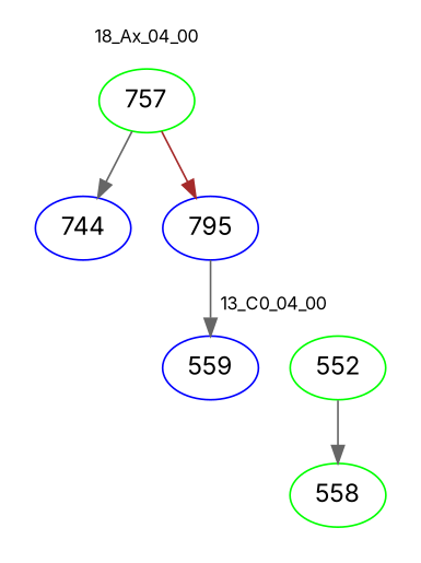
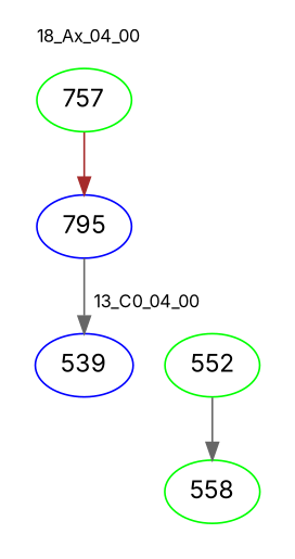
  digraph {
    fontname=Inter
    node [color=green fontname=Inter]
    edge [color=gray40 fontname=Inter]
    n1 [label=757]
-   n2 [color=blue label=744]
    n3 [color=blue label=795]
    n4 [label=552]
-   n5 [color=blue label=559]
+   n5 [color=blue label=539]
    n6 [label=558]
    subgraph cluster_1 {
      color=white
      fontsize=10
      label="18_Ax_04_00"
      n1
-     n2
      n3
    }
    subgraph cluster_2 {
      color=white
      fontsize=10
      label="13_C0_04_00"
      n4
      n5
      n6
    }
-   n1 -> n2
    n1 -> n3 [color=brown]
    n3 -> n5
    n4 -> n6
  }
